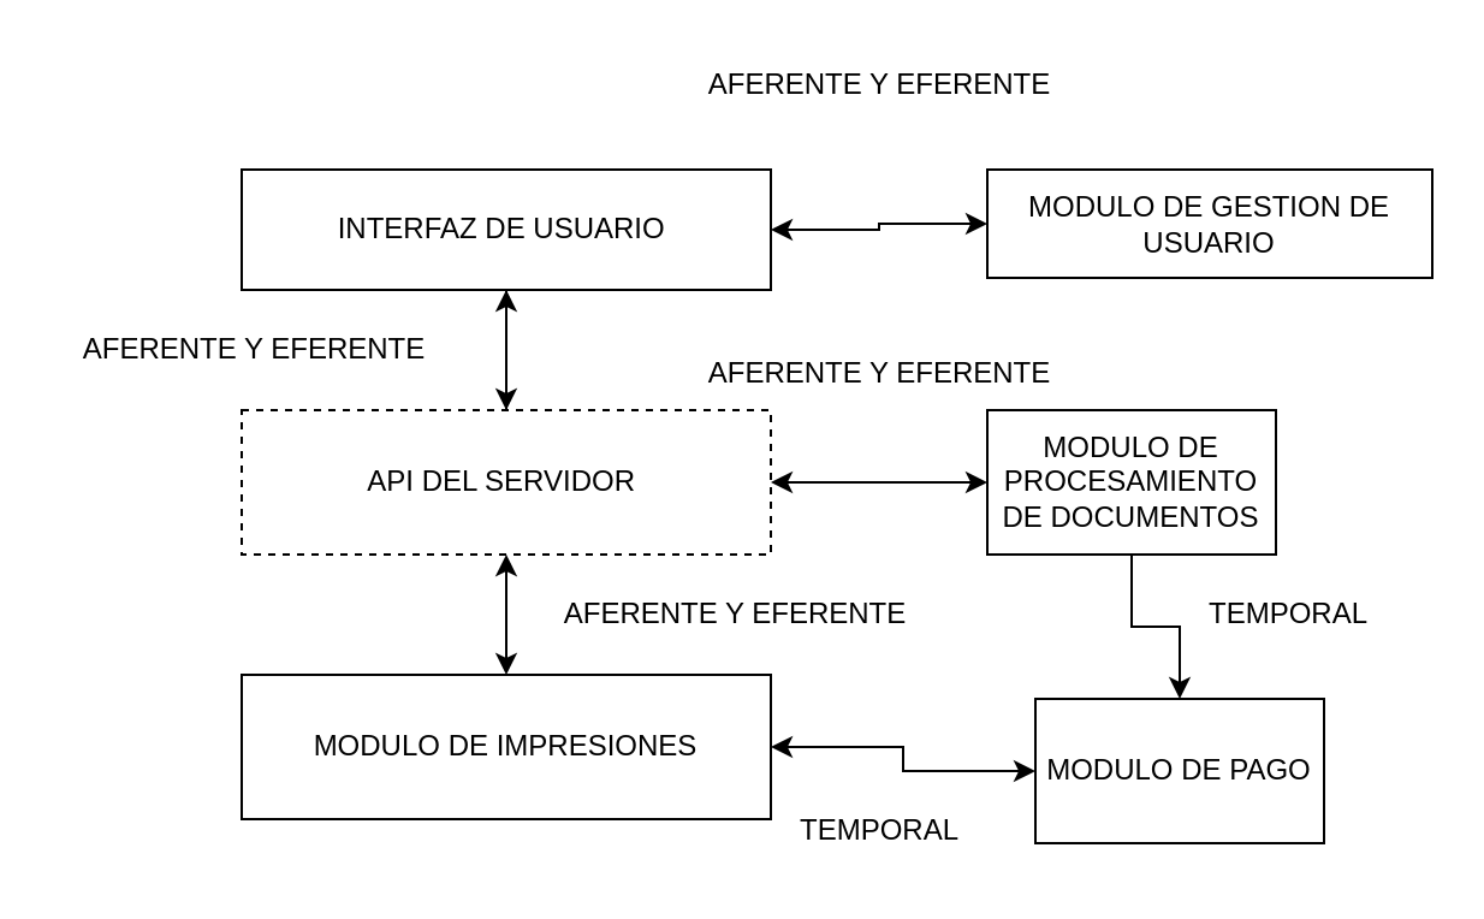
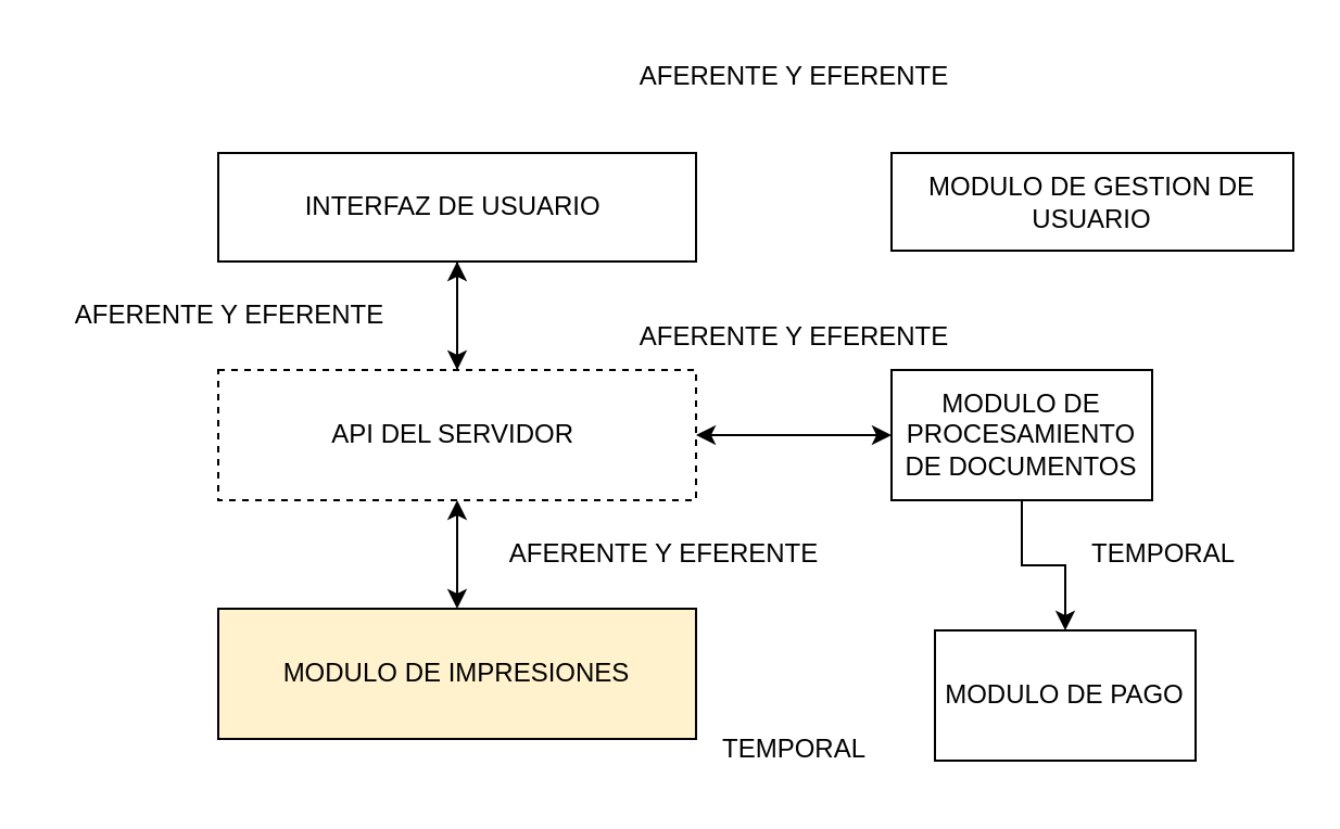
  <mxCell id="0" />
  <mxCell id="1" parent="0" />
  <mxCell id="2" style="edgeStyle=orthogonalEdgeStyle;rounded=0;orthogonalLoop=1;jettySize=auto;html=1;entryX=0.5;entryY=0;entryDx=0;entryDy=0;" parent="1" source="3" target="6" edge="1"><mxGeometry relative="1" as="geometry" /></mxCell>
  <mxCell id="3" value="INTERFAZ DE USUARIO&amp;nbsp;" style="rounded=0;whiteSpace=wrap;html=1;" parent="1" vertex="1"><mxGeometry x="100" y="70" width="220" height="50" as="geometry" /></mxCell>
  <mxCell id="4" style="edgeStyle=orthogonalEdgeStyle;rounded=0;orthogonalLoop=1;jettySize=auto;html=1;entryX=0.5;entryY=1;entryDx=0;entryDy=0;" parent="1" source="6" target="3" edge="1"><mxGeometry relative="1" as="geometry" /></mxCell>
  <mxCell id="5" style="edgeStyle=orthogonalEdgeStyle;rounded=0;orthogonalLoop=1;jettySize=auto;html=1;entryX=0.5;entryY=0;entryDx=0;entryDy=0;startArrow=classic;startFill=1;" parent="1" source="6" target="14" edge="1"><mxGeometry relative="1" as="geometry" /></mxCell>
  <mxCell id="6" value="API DEL SERVIDOR&amp;nbsp;" style="rounded=0;whiteSpace=wrap;html=1;dashed=1;" parent="1" vertex="1"><mxGeometry x="100" y="170" width="220" height="60" as="geometry" /></mxCell>
- <mxCell id="7" style="edgeStyle=orthogonalEdgeStyle;rounded=0;orthogonalLoop=1;jettySize=auto;html=1;startArrow=classic;startFill=1;" parent="1" source="8" target="3" edge="1"><mxGeometry relative="1" as="geometry" /></mxCell>
  <mxCell id="8" value="MODULO DE GESTION DE USUARIO" style="rounded=0;whiteSpace=wrap;html=1;" parent="1" vertex="1"><mxGeometry x="410" y="70" width="185" height="45" as="geometry" /></mxCell>
  <mxCell id="9" style="edgeStyle=orthogonalEdgeStyle;rounded=0;orthogonalLoop=1;jettySize=auto;html=1;entryX=1;entryY=0.5;entryDx=0;entryDy=0;startArrow=classic;startFill=1;" parent="1" source="11" target="6" edge="1"><mxGeometry relative="1" as="geometry" /></mxCell>
  <mxCell id="10" style="edgeStyle=orthogonalEdgeStyle;rounded=0;orthogonalLoop=1;jettySize=auto;html=1;entryX=0.5;entryY=0;entryDx=0;entryDy=0;" parent="1" source="11" target="12" edge="1"><mxGeometry relative="1" as="geometry" /></mxCell>
  <mxCell id="11" value="MODULO DE PROCESAMIENTO DE DOCUMENTOS" style="rounded=0;whiteSpace=wrap;html=1;" parent="1" vertex="1"><mxGeometry x="410" y="170" width="120" height="60" as="geometry" /></mxCell>
  <mxCell id="12" value="MODULO DE PAGO" style="rounded=0;whiteSpace=wrap;html=1;" parent="1" vertex="1"><mxGeometry x="430" y="290" width="120" height="60" as="geometry" /></mxCell>
- <mxCell id="13" style="edgeStyle=orthogonalEdgeStyle;rounded=0;orthogonalLoop=1;jettySize=auto;html=1;startArrow=classic;startFill=1;" parent="1" source="14" target="12" edge="1"><mxGeometry relative="1" as="geometry" /></mxCell>
- <mxCell id="14" value="MODULO DE IMPRESIONES" style="rounded=0;whiteSpace=wrap;html=1;" parent="1" vertex="1"><mxGeometry x="100" y="280" width="220" height="60" as="geometry" /></mxCell>
+ <mxCell id="14" value="MODULO DE IMPRESIONES" style="rounded=0;whiteSpace=wrap;html=1;fillColor=#fff2cc;" parent="1" vertex="1"><mxGeometry x="100" y="280" width="220" height="60" as="geometry" /></mxCell>
  <mxCell id="15" value="AFERENTE Y EFERENTE" style="text;html=1;align=center;verticalAlign=middle;resizable=0;points=[];autosize=1;strokeColor=none;fillColor=none;" parent="1" vertex="1"><mxGeometry x="280" y="20" width="170" height="30" as="geometry" /></mxCell>
  <mxCell id="16" value="TEMPORAL" style="text;html=1;align=center;verticalAlign=middle;resizable=0;points=[];autosize=1;strokeColor=none;fillColor=none;" parent="1" vertex="1"><mxGeometry x="490" y="240" width="90" height="30" as="geometry" /></mxCell>
  <mxCell id="17" value="AFERENTE Y EFERENTE" style="text;html=1;align=center;verticalAlign=middle;resizable=0;points=[];autosize=1;strokeColor=none;fillColor=none;" parent="1" vertex="1"><mxGeometry x="280" y="140" width="170" height="30" as="geometry" /></mxCell>
  <mxCell id="18" value="AFERENTE Y EFERENTE" style="text;html=1;align=center;verticalAlign=middle;resizable=0;points=[];autosize=1;strokeColor=none;fillColor=none;" parent="1" vertex="1"><mxGeometry x="220" y="240" width="170" height="30" as="geometry" /></mxCell>
  <mxCell id="19" value="TEMPORAL" style="text;html=1;align=center;verticalAlign=middle;resizable=0;points=[];autosize=1;strokeColor=none;fillColor=none;" parent="1" vertex="1"><mxGeometry x="320" y="330" width="90" height="30" as="geometry" /></mxCell>
  <mxCell id="20" value="AFERENTE Y EFERENTE" style="text;html=1;align=center;verticalAlign=middle;resizable=0;points=[];autosize=1;strokeColor=none;fillColor=none;" parent="1" vertex="1"><mxGeometry x="20" y="130" width="170" height="30" as="geometry" /></mxCell>
